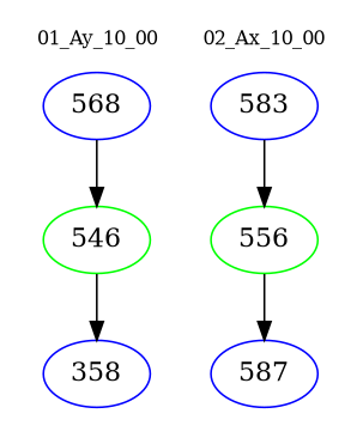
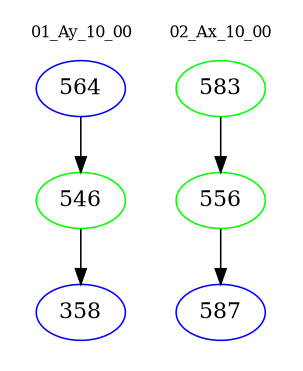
  digraph {
    node [color=blue]
    edge [color=black]
-   n1 [label=568]
+   n1 [label=564]
    n2 [color=green label=546]
    n3 [label=358]
-   n4 [label=583]
+   n4 [color=green label=583]
    n5 [color=green label=556]
    n6 [label=587]
    subgraph cluster_1 {
      color=white
      fontsize=10
      label="01_Ay_10_00"
      n1
      n2
      n3
    }
    subgraph cluster_2 {
      color=white
      fontsize=10
      label="02_Ax_10_00"
      n4
      n5
      n6
    }
    n1 -> n2
    n2 -> n3
    n4 -> n5
    n5 -> n6
  }
